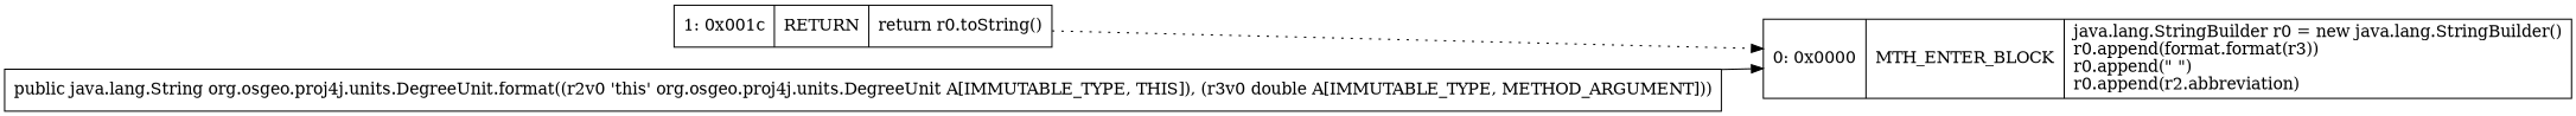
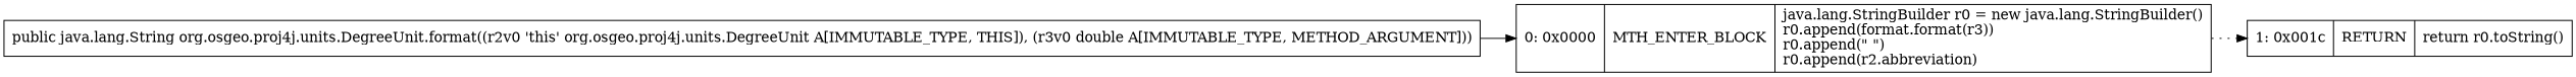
  digraph {
    rankdir=LR
    node [shape=record]
    n1 [label="{0\:\ 0x0000|MTH_ENTER_BLOCK\l|java.lang.StringBuilder r0 = new java.lang.StringBuilder()\lr0.append(format.format(r3))\lr0.append(\" \")\lr0.append(r2.abbreviation)\l}"]
    n2 [label="{1\:\ 0x001c|RETURN\l|return r0.toString()\l}"]
    n3 [label="{public java.lang.String org.osgeo.proj4j.units.DegreeUnit.format((r2v0 'this' org.osgeo.proj4j.units.DegreeUnit A[IMMUTABLE_TYPE, THIS]), (r3v0 double A[IMMUTABLE_TYPE, METHOD_ARGUMENT])) }"]
-   n2 -> n1 [style=dotted]
+   n1 -> n2 [style=dotted]
    n3 -> n1 [style=solid]
  }
